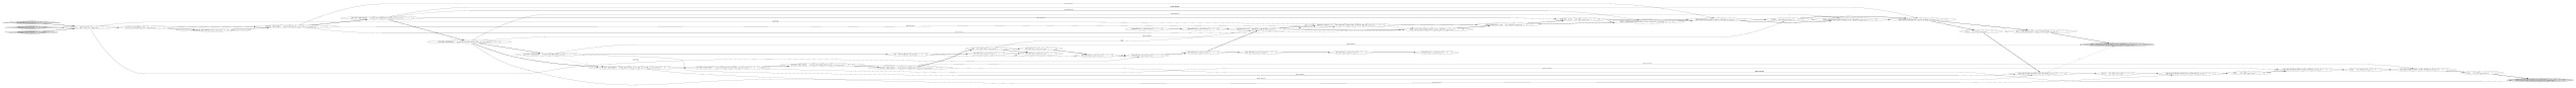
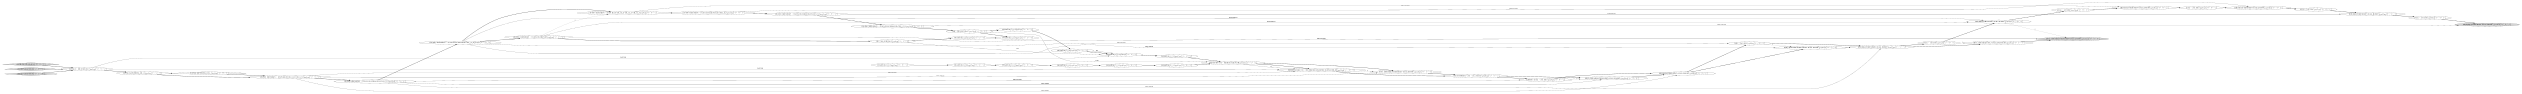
  digraph {
    fontname="Courier Prime"
    rankdir=LR
    node [fillcolor=white fontname="Courier Prime" shape=ellipse style=filled]
    edge [fontname="Courier Prime" style=bold]
    n1 [label="rows.add(JAN_4_U_30)@@@20@@@['0', '0', '1']"]
+   n2 [label="rows.add(JAN_6_M_10)@@@21@@@['0', '0', '1']"]
    n3 [label="rows.add(JAN_7_F_20)@@@22@@@['0', '0', '1']"]
    n4 [label="intervals.add(INTERVAL_JAN_6_8)@@@5@@@['0', '0', '1']" shape=diamond]
    n5 [label="List<Row> expectedDay1 = Arrays.asList(JAN_1_M_10,JAN_1_F_20)@@@6@@@['1', '1', '1']"]
    n6 [label="assertEquals(expectedDay1,actual.getRows())@@@28@@@['1', '1', '1']"]
    n7 [label="RowBucketIterable rbi = new RowBucketIterable(seq,intervals,ONE_DAY)@@@25@@@['1', '0', '1']"]
    n8 [label="Assert.assertEquals(expectedDay1,actual.getRows())@@@18@@@['0', '1', '0']"]
    n9 [label="List<Row> expectedDay2 = Collections.singletonList(JAN_2_M_10)@@@7@@@['1', '1', '1']"]
    n10 [label="List<Row> expectedDay8 = Collections.singletonList(JAN_8_U_30)@@@12@@@['0', '0', '1']"]
    n11 [label="rows = new ArrayList<>()@@@13@@@['1', '1', '1']"]
    n12 [fillcolor=lightgray label="assertEquals(expectedDay8,actual.getRows())@@@40@@@['0', '0', '1']"]
    n13 [label="rows.add(JAN_1_M_10)@@@14@@@['1', '1', '1']"]
    n14 [label="Sequence<Row> seq = Sequences.simple(rows)@@@24@@@['1', '1', '1']"]
    n15 [label="rows.add(JAN_1_F_20)@@@11@@@['1', '1', '0']"]
    n16 [label="actual = iter.next()@@@39@@@['0', '0', '1']"]
    n17 [fillcolor=lightgray label="testApplyMultipleInterval['0', '0', '1']" shape=diamond]
    n18 [label="intervals = new ArrayList<>()@@@3@@@['1', '1', '1']"]
    n19 [label="rows.add(JAN_2_M_10)@@@16@@@['1', '1', '1']"]
    n20 [label="intervals.add(INTERVAL_JAN_1_4)@@@4@@@['1', '1', '1']"]
    n21 [label="actual = iter.next()@@@37@@@['0', '0', '1']"]
    n22 [label="assertEquals(expectedDay7,actual.getRows())@@@38@@@['0', '0', '1']"]
    n23 [label="rows.add(JAN_3_F_20)@@@17@@@['1', '1', '1']"]
    n24 [label="rows.add(JAN_4_M_10)@@@18@@@['0', '0', '1']"]
    n25 [label="Assert.assertEquals(expectedDay2,actual.getRows())@@@20@@@['0', '1', '0']"]
    n26 [label="actual = iter.next()@@@29@@@['1', '0', '1']"]
    n27 [label="Assert.assertEquals(expectedDay3,actual.getRows())@@@22@@@['0', '1', '0']"]
    n28 [label="rows.add(JAN_8_U_30)@@@23@@@['0', '0', '1']"]
    n29 [label="rows.add(JAN_1_F_20)@@@15@@@['1', '1', '1']"]
    n30 [label="assertEquals(expectedDay3,actual.getRows())@@@32@@@['1', '0', '1']"]
    n31 [label="actual = iter.next()@@@33@@@['0', '0', '1']"]
    n32 [fillcolor=lightgray label="Assert.assertEquals(expectedDay4,actual.getRows())@@@25@@@['0', '1', '0']"]
    n33 [label="assertEquals(expectedDay4,actual.getRows())@@@34@@@['0', '0', '1']"]
    n34 [label="actual = iter.next()@@@35@@@['0', '0', '1']"]
    n35 [label="assertEquals(expectedDay6,actual.getRows())@@@36@@@['0', '0', '1']"]
    n36 [label="List<Row> expectedDay4 = Collections.emptyList()@@@8@@@['1', '1', '0']"]
    n37 [label="List<Row> expectedDay4 = Arrays.asList(JAN_4_M_10,JAN_4_F_20,JAN_4_U_30)@@@9@@@['0', '0', '1']"]
    n38 [label="rows = new ArrayList<>()@@@9@@@['1', '1', '0']"]
    n39 [label="List<Row> expectedDay6 = Collections.singletonList(JAN_6_M_10)@@@10@@@['0', '0', '1']"]
    n40 [label="rows.add(JAN_1_M_10)@@@10@@@['1', '1', '0']"]
    n41 [label="assertEquals(expectedDay2,actual.getRows())@@@30@@@['1', '1', '1']"]
    n42 [label="List<Row> expectedDay7 = Collections.singletonList(JAN_7_F_20)@@@11@@@['0', '0', '1']"]
    n43 [label="rows.add(JAN_4_F_20)@@@19@@@['0', '0', '1']"]
    n44 [label="List<Row> expectedDay3 = Collections.singletonList(JAN_3_F_20)@@@8@@@['1', '1', '1']"]
    n45 [label="Assert.assertEquals(JAN_4,actual.getDateTime())@@@24@@@['0', '1', '0']"]
    n46 [label="Iterator<RowBucket> iter = rbi.iterator()@@@26@@@['1', '1', '1']"]
    n47 [label="RowBucket actual = iter.next()@@@27@@@['1', '0', '1']"]
    n48 [fillcolor=lightgray label="testApplyLastDayNoRows['1', '0', '0']" shape=diamond]
    n49 [label="actual = iter.next()@@@31@@@['1', '0', '1']"]
    n50 [fillcolor=lightgray label="testApplyLastDayNoRows['0', '1', '0']" shape=diamond]
+   n1 -> n2
+   n2 -> n3
    n3 -> n28
    n4 -> n5
    n5 -> n6 [label=expectedDay1 style=solid]
    n5 -> n7 [label=expectedDay1 style=solid]
    n5 -> n8 [label=expectedDay1 style=solid]
    n5 -> n9
    n6 -> n26
    n6 -> n27
    n7 -> n8 [label=0 style=dashed]
    n7 -> n46
    n8 -> n46
    n9 -> n25 [label=expectedDay2 style=solid]
    n9 -> n41 [label=expectedDay2 style=solid]
    n9 -> n44
    n9 -> n47 [label=expectedDay2 style=solid]
    n10 -> n11
    n10 -> n12 [label=expectedDay8 style=solid]
    n11 -> n13
    n11 -> n14 [label=rows style=solid]
    n11 -> n15
    n13 -> n29
    n14 -> n7
    n14 -> n7 [label=seq style=solid]
    n14 -> n8
    n16 -> n12
    n17 -> n18
    n18 -> n7 [label=intervals style=solid]
    n18 -> n19 [label=intervals style=solid]
    n18 -> n20
    n19 -> n23
    n20 -> n4
    n20 -> n5
    n21 -> n22
    n22 -> n16
    n23 -> n14
-   n23 -> n24
    n24 -> n43
    n25 -> n6
    n26 -> n27 [label=0 style=dashed]
    n26 -> n41
    n27 -> n41
    n28 -> n14
    n29 -> n19
    n29 -> n19 [label=seq style=solid]
    n30 -> n31
    n30 -> n32 [label=0 style=dashed]
    n31 -> n33
    n33 -> n34
    n34 -> n35
    n35 -> n21
    n36 -> n30 [label=expectedDay4 style=solid]
    n36 -> n32 [label=expectedDay4 style=solid]
    n36 -> n37 [label=0 style=dashed]
    n36 -> n38
    n37 -> n33 [label=expectedDay4 style=solid]
    n37 -> n39
-   n38 -> n29 [label=rows style=solid]
+   n38 -> n19 [label=rows style=solid]
    n38 -> n40
    n39 -> n35 [label=expectedDay6 style=solid]
    n39 -> n42
    n40 -> n15
    n41 -> n45
    n41 -> n49
    n42 -> n10
    n42 -> n22 [label=expectedDay7 style=solid]
    n43 -> n1
    n44 -> n26 [label=expectedDay3 style=solid]
    n44 -> n27 [label=expectedDay3 style=solid]
    n44 -> n30 [label=expectedDay3 style=solid]
    n44 -> n36
    n44 -> n37
    n45 -> n32
    n46 -> n25
    n46 -> n47
    n47 -> n6
    n47 -> n25 [label=0 style=dashed]
    n48 -> n18
    n49 -> n30
    n49 -> n45 [label=0 style=dashed]
    n50 -> n18
  }
